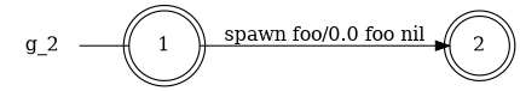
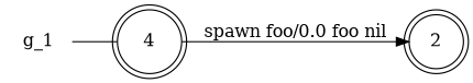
  digraph {
    rankdir=LR
    node [shape=doublecircle]
-   n1 [label=g_2 shape=plaintext]
-   n2 [label=1]
+   n1 [label=g_1 shape=plaintext]
+   n2 [label=4]
    n3 [label=2]
    n1 -> n2 [arrowhead=none]
    n2 -> n3 [label="spawn foo/0.0 foo nil"]
  }
